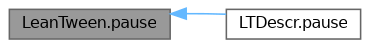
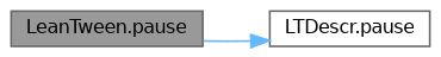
  digraph {
    rankdir=LR
    node [fontname=Helvetica fontsize=10 shape=box style=filled]
    n1 [color=gray40 fillcolor=grey60 fontcolor=black height=0.2 label="LeanTween.pause" width=0.4]
    n2 [color=grey40 fillcolor=white height=0.2 label="LTDescr.pause" width=0.4]
-   n2 -> n1 [color=steelblue1 fontname=Helvetica fontsize=10 labelfontname=Helvetica labelfontsize=10 style=solid]
+   n1 -> n2 [color=steelblue1 fontname=Helvetica fontsize=10 labelfontname=Helvetica labelfontsize=10 style=solid]
  }
